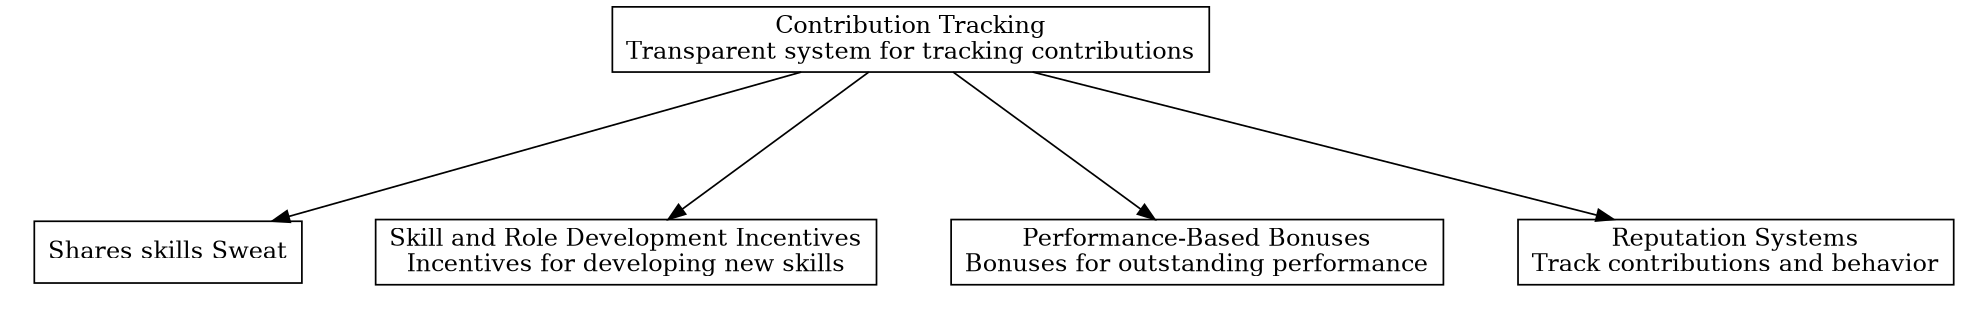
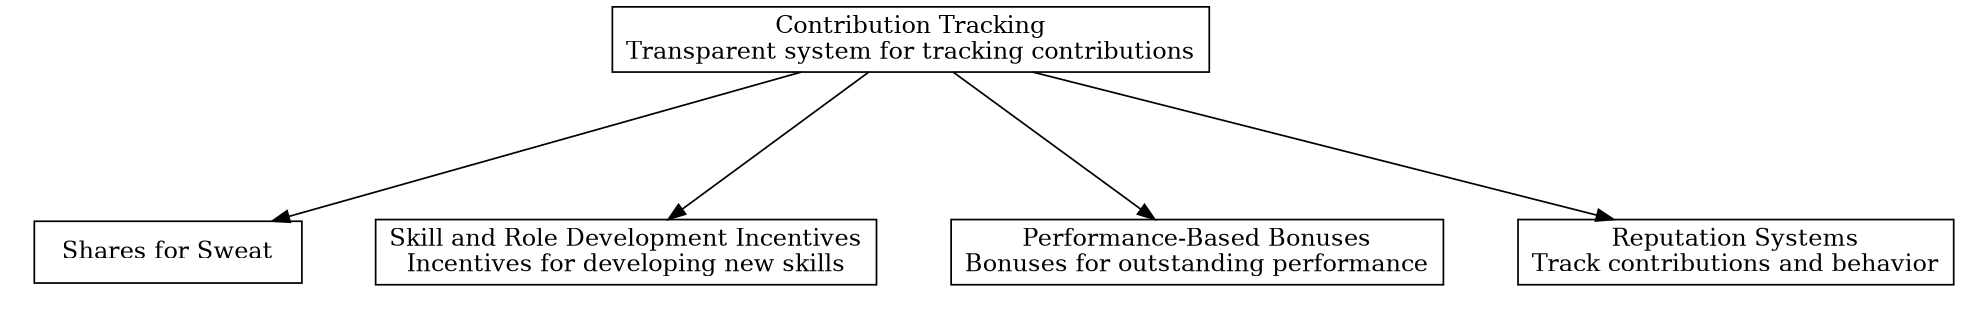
  digraph {
    nodesep=0.6
    rankdir=TB
    ranksep=1.2
    node [shape=box]
    n1 [label="Reputation Systems\nTrack contributions and behavior"]
    n2 [label="Performance-Based Bonuses\nBonuses for outstanding performance"]
    n3 [label="Skill and Role Development Incentives\nIncentives for developing new skills"]
-   "Shares for Sweat" [label="Shares skills Sweat"]
+   "Shares for Sweat"
    n5 [label="Contribution Tracking\nTransparent system for tracking contributions"]
    subgraph cluster_1 {
      rank=min
      style=invis
      n1
      n2
      n3
      "Shares for Sweat"
    }
    n5 -> n1
    n5 -> n2
    n5 -> n3
    n5 -> "Shares for Sweat"
  }
